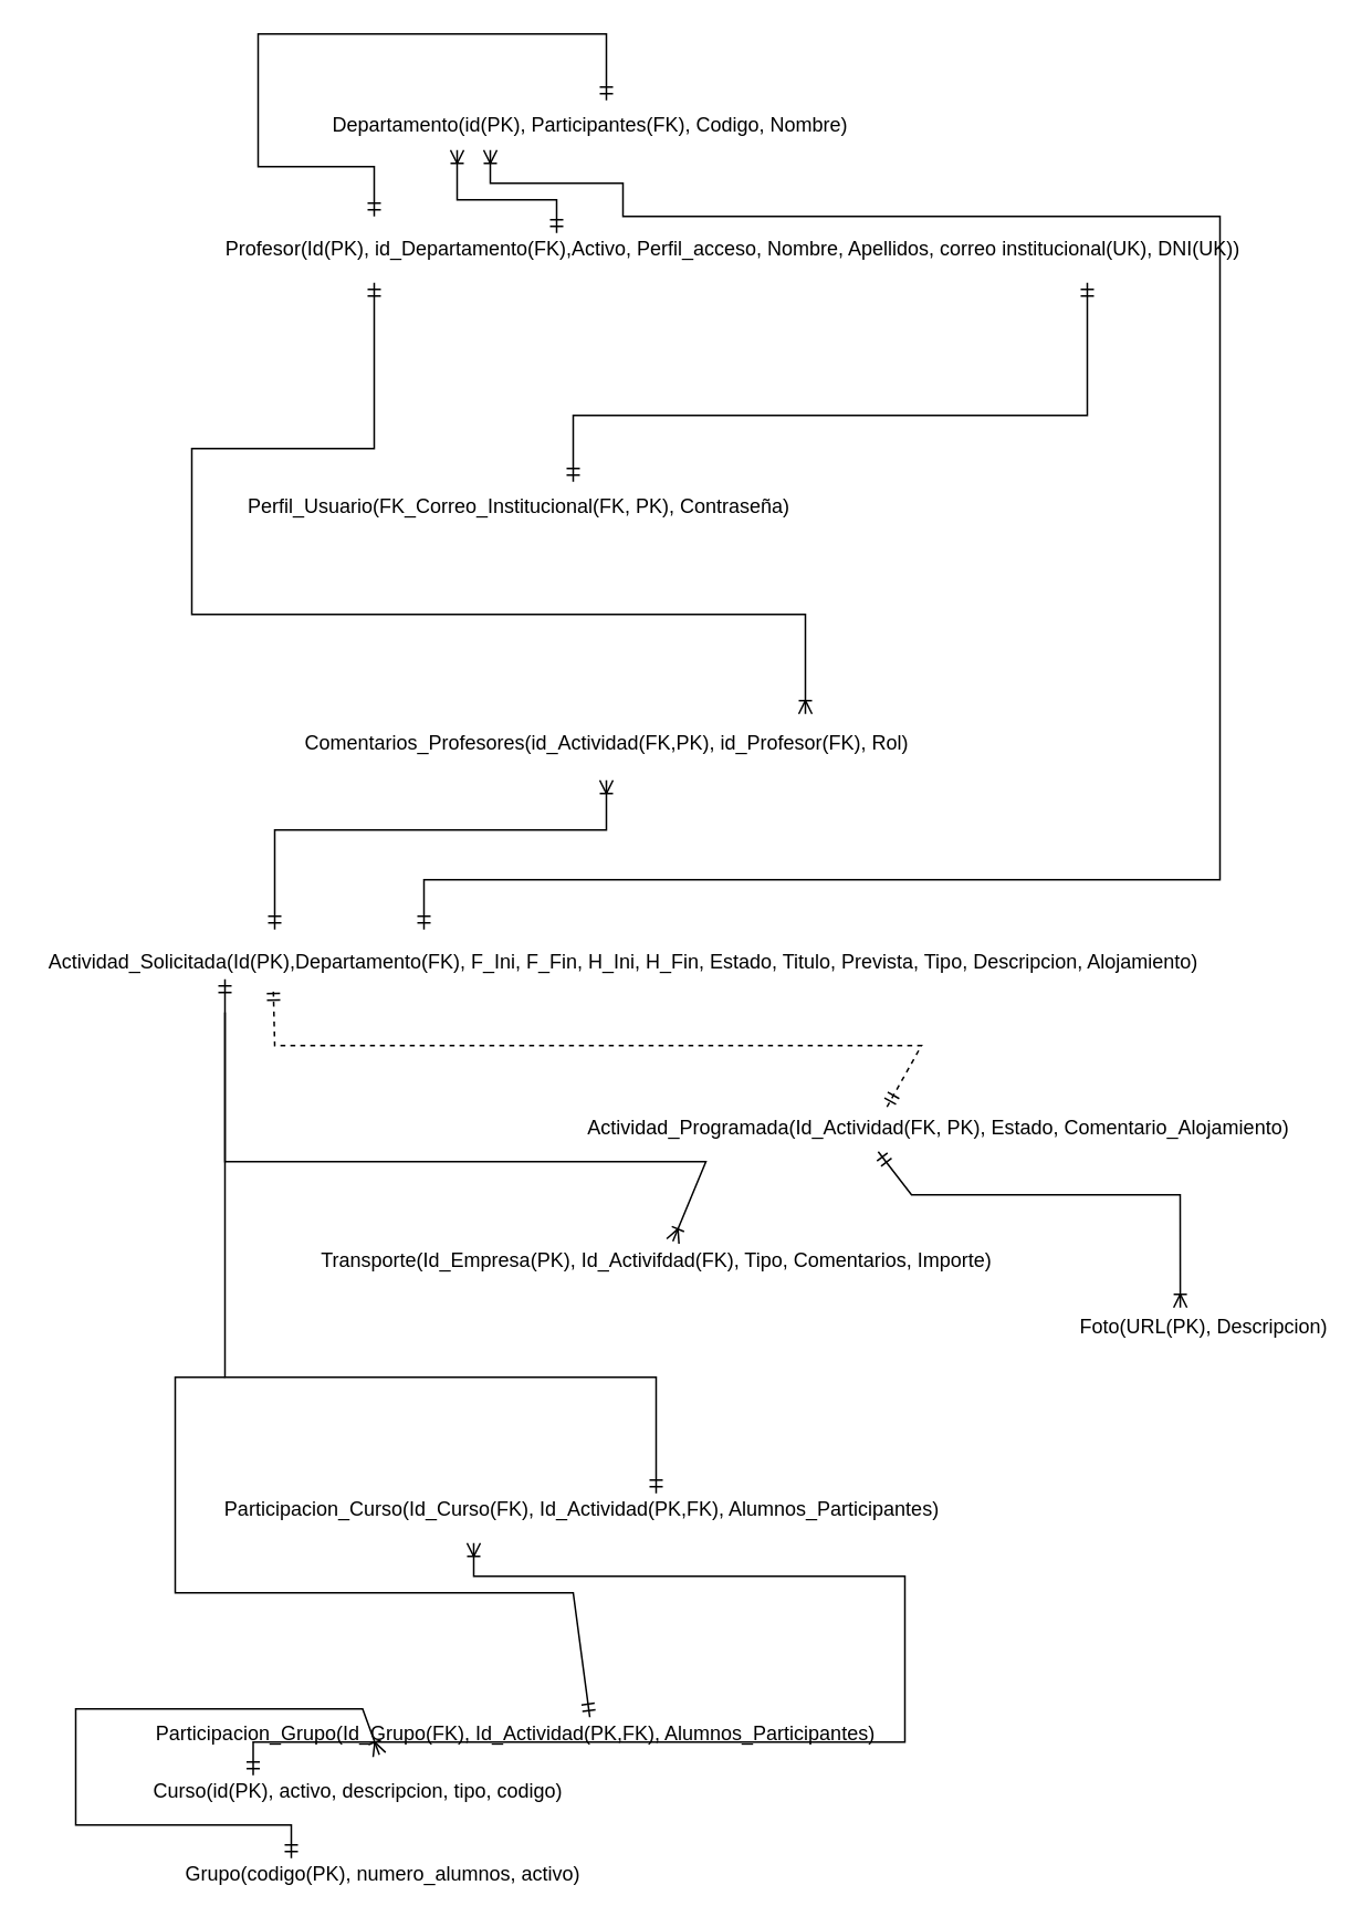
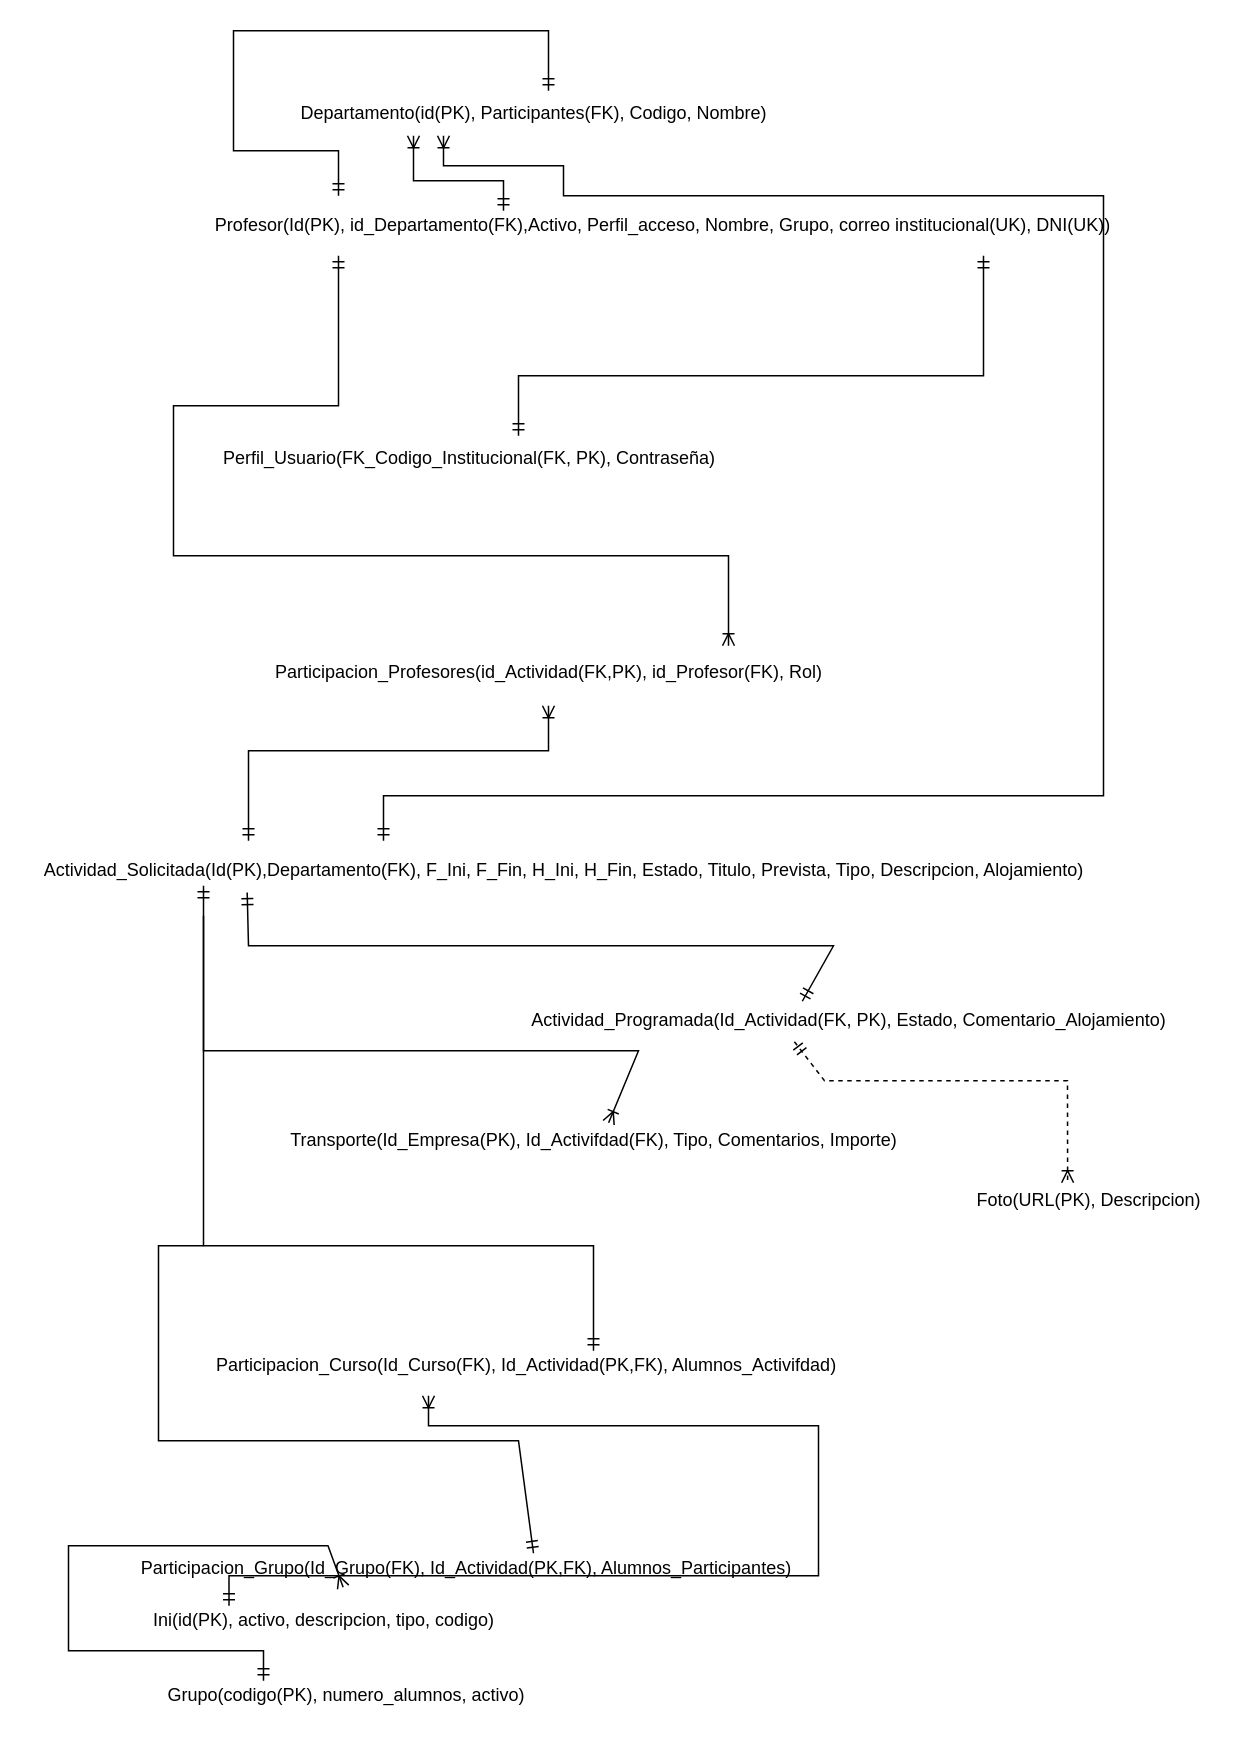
  <mxCell id="0" />
  <mxCell id="1" parent="0" />
- <mxCell id="2" value="Profesor(Id(PK), id_Departamento(FK),Activo, Perfil_acceso, Nombre, Apellidos, correo institucional(UK), DNI(UK))" style="text;html=1;align=center;verticalAlign=middle;resizable=0;points=[];autosize=1;strokeColor=none;fillColor=none;" vertex="1" parent="1"><mxGeometry x="125.75" y="140" width="630" height="20" as="geometry" /></mxCell>
- <mxCell id="3" value="Perfil_Usuario(FK_Correo_Institucional(FK, PK), Contraseña)" style="text;html=1;align=center;verticalAlign=middle;resizable=0;points=[];autosize=1;strokeColor=none;fillColor=none;" vertex="1" parent="1"><mxGeometry x="142" y="295" width="340" height="20" as="geometry" /></mxCell>
+ <mxCell id="2" value="Profesor(Id(PK), id_Departamento(FK),Activo, Perfil_acceso, Nombre, Grupo, correo institucional(UK), DNI(UK))" style="text;html=1;align=center;verticalAlign=middle;resizable=0;points=[];autosize=1;strokeColor=none;fillColor=none;" vertex="1" parent="1"><mxGeometry x="125.75" y="140" width="630" height="20" as="geometry" /></mxCell>
+ <mxCell id="3" value="Perfil_Usuario(FK_Codigo_Institucional(FK, PK), Contraseña)" style="text;html=1;align=center;verticalAlign=middle;resizable=0;points=[];autosize=1;strokeColor=none;fillColor=none;" vertex="1" parent="1"><mxGeometry x="142" y="295" width="340" height="20" as="geometry" /></mxCell>
  <mxCell id="4" value="Departamento(id(PK), Participantes(FK), Codigo, Nombre)" style="text;html=1;align=center;verticalAlign=middle;resizable=0;points=[];autosize=1;strokeColor=none;fillColor=none;" vertex="1" parent="1"><mxGeometry x="175" y="65" width="360" height="20" as="geometry" /></mxCell>
  <mxCell id="5" value="" style="fontSize=12;html=1;endArrow=ERoneToMany;startArrow=ERmandOne;rounded=0;" edge="1" parent="1"><mxGeometry width="100" height="100" relative="1" as="geometry"><mxPoint x="335" y="140" as="sourcePoint" /><mxPoint x="275" y="90" as="targetPoint" /><Array as="points"><mxPoint x="335" y="120" /><mxPoint x="275" y="120" /></Array></mxGeometry></mxCell>
  <mxCell id="6" value="" style="fontSize=12;html=1;endArrow=ERmandOne;startArrow=ERmandOne;rounded=0;" edge="1" parent="1"><mxGeometry width="100" height="100" relative="1" as="geometry"><mxPoint x="225" y="130" as="sourcePoint" /><mxPoint x="365" y="60" as="targetPoint" /><Array as="points"><mxPoint x="225" y="100" /><mxPoint x="155" y="100" /><mxPoint x="155" y="20" /><mxPoint x="365" y="20" /></Array></mxGeometry></mxCell>
  <mxCell id="7" value="Actividad_Solicitada(Id(PK),Departamento(FK), F_Ini, F_Fin, H_Ini, H_Fin, Estado, Titulo, Prevista, Tipo, Descripcion, Alojamiento)" style="text;html=1;align=center;verticalAlign=middle;resizable=0;points=[];autosize=1;strokeColor=none;fillColor=none;" vertex="1" parent="1"><mxGeometry x="20" y="570" width="710" height="20" as="geometry" /></mxCell>
- <mxCell id="8" value="Comentarios_Profesores(id_Actividad(FK,PK), id_Profesor(FK), Rol)" style="text;html=1;align=center;verticalAlign=middle;resizable=0;points=[];autosize=1;strokeColor=none;fillColor=none;" vertex="1" parent="1"><mxGeometry x="175" y="437.5" width="380" height="20" as="geometry" /></mxCell>
+ <mxCell id="8" value="Participacion_Profesores(id_Actividad(FK,PK), id_Profesor(FK), Rol)" style="text;html=1;align=center;verticalAlign=middle;resizable=0;points=[];autosize=1;strokeColor=none;fillColor=none;" vertex="1" parent="1"><mxGeometry x="175" y="437.5" width="380" height="20" as="geometry" /></mxCell>
  <mxCell id="9" value="" style="fontSize=12;html=1;endArrow=ERoneToMany;startArrow=ERmandOne;rounded=0;" edge="1" parent="1"><mxGeometry width="100" height="100" relative="1" as="geometry"><mxPoint x="225" y="170" as="sourcePoint" /><mxPoint x="485" y="430" as="targetPoint" /><Array as="points"><mxPoint x="225" y="270" /><mxPoint x="115" y="270" /><mxPoint x="115" y="370" /><mxPoint x="485" y="370" /></Array></mxGeometry></mxCell>
  <mxCell id="10" value="" style="fontSize=12;html=1;endArrow=ERmandOne;startArrow=ERmandOne;rounded=0;" edge="1" parent="1"><mxGeometry width="100" height="100" relative="1" as="geometry"><mxPoint x="345" y="290" as="sourcePoint" /><mxPoint x="655" y="170" as="targetPoint" /><Array as="points"><mxPoint x="345" y="250" /><mxPoint x="655" y="250" /></Array></mxGeometry></mxCell>
  <mxCell id="11" value="" style="fontSize=12;html=1;endArrow=ERoneToMany;startArrow=ERmandOne;rounded=0;" edge="1" parent="1"><mxGeometry width="100" height="100" relative="1" as="geometry"><mxPoint x="165" y="560" as="sourcePoint" /><mxPoint x="365" y="470" as="targetPoint" /><Array as="points"><mxPoint x="165" y="500" /><mxPoint x="365" y="500" /></Array></mxGeometry></mxCell>
  <mxCell id="12" value="" style="fontSize=12;html=1;endArrow=ERoneToMany;startArrow=ERmandOne;rounded=0;" edge="1" parent="1"><mxGeometry width="100" height="100" relative="1" as="geometry"><mxPoint x="255" y="560" as="sourcePoint" /><mxPoint x="295" y="90" as="targetPoint" /><Array as="points"><mxPoint x="255" y="530" /><mxPoint x="735" y="530" /><mxPoint x="735" y="130" /><mxPoint x="375" y="130" /><mxPoint x="375" y="110" /><mxPoint x="295" y="110" /><mxPoint x="295" y="100" /></Array></mxGeometry></mxCell>
  <mxCell id="13" value="Transporte(Id_Empresa(PK), Id_Activifdad(FK), Tipo, Comentarios, Importe)" style="text;html=1;align=center;verticalAlign=middle;resizable=0;points=[];autosize=1;strokeColor=none;fillColor=none;" vertex="1" parent="1"><mxGeometry x="185" y="750" width="420" height="20" as="geometry" /></mxCell>
  <mxCell id="14" value="" style="fontSize=12;html=1;endArrow=ERoneToMany;startArrow=ERmandOne;rounded=0;entryX=0.524;entryY=-0.1;entryDx=0;entryDy=0;entryPerimeter=0;" edge="1" parent="1" target="13"><mxGeometry width="100" height="100" relative="1" as="geometry"><mxPoint x="135" y="590" as="sourcePoint" /><mxPoint x="335" y="740" as="targetPoint" /><Array as="points"><mxPoint x="135" y="700" /><mxPoint x="425" y="700" /></Array></mxGeometry></mxCell>
  <mxCell id="15" value="Foto(URL(PK), Descripcion)" style="text;html=1;align=center;verticalAlign=middle;resizable=0;points=[];autosize=1;strokeColor=none;fillColor=none;" vertex="1" parent="1"><mxGeometry x="645" y="790" width="160" height="20" as="geometry" /></mxCell>
- <mxCell id="16" value="" style="fontSize=12;html=1;endArrow=ERoneToMany;startArrow=ERmandOne;rounded=0;exitX=0.418;exitY=1.2;exitDx=0;exitDy=0;exitPerimeter=0;entryX=0.413;entryY=-0.1;entryDx=0;entryDy=0;entryPerimeter=0;" edge="1" parent="1" source="17" target="15"><mxGeometry width="100" height="100" relative="1" as="geometry"><mxPoint x="-73.68" y="806" as="sourcePoint" /><mxPoint x="701" y="785" as="targetPoint" /><Array as="points"><mxPoint x="549" y="720" /><mxPoint x="711" y="720" /></Array></mxGeometry></mxCell>
+ <mxCell id="16" value="" style="fontSize=12;html=1;endArrow=ERoneToMany;startArrow=ERmandOne;rounded=0;exitX=0.418;exitY=1.2;exitDx=0;exitDy=0;exitPerimeter=0;entryX=0.413;entryY=-0.1;entryDx=0;entryDy=0;entryPerimeter=0;dashed=1;" edge="1" parent="1" source="17" target="15"><mxGeometry width="100" height="100" relative="1" as="geometry"><mxPoint x="-73.68" y="806" as="sourcePoint" /><mxPoint x="701" y="785" as="targetPoint" /><Array as="points"><mxPoint x="549" y="720" /><mxPoint x="711" y="720" /></Array></mxGeometry></mxCell>
  <mxCell id="17" value="Actividad_Programada(Id_Actividad(FK, PK), Estado, Comentario_Alojamiento)" style="text;html=1;align=center;verticalAlign=middle;resizable=0;points=[];autosize=1;strokeColor=none;fillColor=none;" vertex="1" parent="1"><mxGeometry x="345" y="670" width="440" height="20" as="geometry" /></mxCell>
- <mxCell id="18" value="" style="fontSize=12;html=1;endArrow=ERmandOne;startArrow=ERmandOne;rounded=0;entryX=0.203;entryY=1.228;entryDx=0;entryDy=0;entryPerimeter=0;exitX=0.43;exitY=-0.15;exitDx=0;exitDy=0;exitPerimeter=0;dashed=1;" edge="1" parent="1" source="17" target="7"><mxGeometry width="100" height="100" relative="1" as="geometry"><mxPoint x="305" y="680" as="sourcePoint" /><mxPoint x="185" y="600" as="targetPoint" /><Array as="points"><mxPoint x="555" y="630" /><mxPoint x="165" y="630" /></Array></mxGeometry></mxCell>
- <mxCell id="19" value="Participacion_Curso(Id_Curso(FK), Id_Actividad(PK,FK), Alumnos_Participantes)" style="text;html=1;align=center;verticalAlign=middle;resizable=0;points=[];autosize=1;strokeColor=none;fillColor=none;" vertex="1" parent="1"><mxGeometry x="125" y="900" width="450" height="20" as="geometry" /></mxCell>
+ <mxCell id="18" value="" style="fontSize=12;html=1;endArrow=ERmandOne;startArrow=ERmandOne;rounded=0;entryX=0.203;entryY=1.228;entryDx=0;entryDy=0;entryPerimeter=0;exitX=0.43;exitY=-0.15;exitDx=0;exitDy=0;exitPerimeter=0;" edge="1" parent="1" source="17" target="7"><mxGeometry width="100" height="100" relative="1" as="geometry"><mxPoint x="305" y="680" as="sourcePoint" /><mxPoint x="185" y="600" as="targetPoint" /><Array as="points"><mxPoint x="555" y="630" /><mxPoint x="165" y="630" /></Array></mxGeometry></mxCell>
+ <mxCell id="19" value="Participacion_Curso(Id_Curso(FK), Id_Actividad(PK,FK), Alumnos_Activifdad)" style="text;html=1;align=center;verticalAlign=middle;resizable=0;points=[];autosize=1;strokeColor=none;fillColor=none;" vertex="1" parent="1"><mxGeometry x="125" y="900" width="450" height="20" as="geometry" /></mxCell>
  <mxCell id="20" value="Participacion_Grupo(Id_Grupo(FK), Id_Actividad(PK,FK), Alumnos_Participantes)" style="text;html=1;align=center;verticalAlign=middle;resizable=0;points=[];autosize=1;strokeColor=none;fillColor=none;" vertex="1" parent="1"><mxGeometry x="85" y="1035" width="450" height="20" as="geometry" /></mxCell>
- <mxCell id="21" value="Curso(id(PK), activo, descripcion, tipo, codigo)" style="text;html=1;align=center;verticalAlign=middle;resizable=0;points=[];autosize=1;strokeColor=none;fillColor=none;" vertex="1" parent="1"><mxGeometry x="85" y="1070" width="260" height="20" as="geometry" /></mxCell>
+ <mxCell id="21" value="Ini(id(PK), activo, descripcion, tipo, codigo)" style="text;html=1;align=center;verticalAlign=middle;resizable=0;points=[];autosize=1;strokeColor=none;fillColor=none;" vertex="1" parent="1"><mxGeometry x="85" y="1070" width="260" height="20" as="geometry" /></mxCell>
  <mxCell id="22" value="Grupo(codigo(PK), numero_alumnos, activo)" style="text;html=1;align=center;verticalAlign=middle;resizable=0;points=[];autosize=1;strokeColor=none;fillColor=none;" vertex="1" parent="1"><mxGeometry x="105" y="1120" width="250" height="20" as="geometry" /></mxCell>
  <mxCell id="23" value="" style="fontSize=12;html=1;endArrow=ERmandOne;rounded=0;" edge="1" parent="1"><mxGeometry width="100" height="100" relative="1" as="geometry"><mxPoint x="135" y="610" as="sourcePoint" /><mxPoint x="395" y="900" as="targetPoint" /><Array as="points"><mxPoint x="135" y="830" /><mxPoint x="395" y="830" /></Array></mxGeometry></mxCell>
  <mxCell id="24" value="" style="fontSize=12;html=1;endArrow=ERmandOne;rounded=0;entryX=0.6;entryY=0;entryDx=0;entryDy=0;entryPerimeter=0;" edge="1" parent="1" target="20"><mxGeometry width="100" height="100" relative="1" as="geometry"><mxPoint x="135" y="830" as="sourcePoint" /><mxPoint x="295.65" y="907.88" as="targetPoint" /><Array as="points"><mxPoint x="105" y="830" /><mxPoint x="105" y="960" /><mxPoint x="345" y="960" /></Array></mxGeometry></mxCell>
  <mxCell id="25" value="" style="fontSize=12;html=1;endArrow=ERoneToMany;startArrow=ERmandOne;rounded=0;entryX=0.318;entryY=1.132;entryDx=0;entryDy=0;entryPerimeter=0;" edge="1" parent="1" target="20"><mxGeometry width="100" height="100" relative="1" as="geometry"><mxPoint x="175" y="1120" as="sourcePoint" /><mxPoint x="605.08" y="1078" as="targetPoint" /><Array as="points"><mxPoint x="175" y="1100" /><mxPoint x="45" y="1100" /><mxPoint x="45" y="1030" /><mxPoint x="218" y="1030" /></Array></mxGeometry></mxCell>
  <mxCell id="26" value="" style="fontSize=12;html=1;endArrow=ERoneToMany;startArrow=ERmandOne;rounded=0;" edge="1" parent="1"><mxGeometry width="100" height="100" relative="1" as="geometry"><mxPoint x="152" y="1070" as="sourcePoint" /><mxPoint x="285" y="930" as="targetPoint" /><Array as="points"><mxPoint x="152" y="1050" /><mxPoint x="545" y="1050" /><mxPoint x="545" y="950" /><mxPoint x="285" y="950" /></Array></mxGeometry></mxCell>
